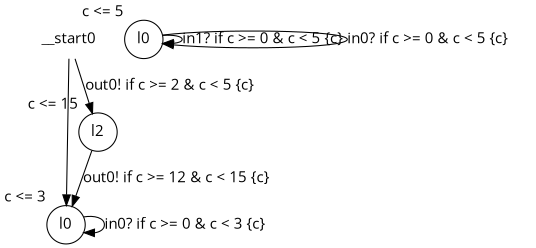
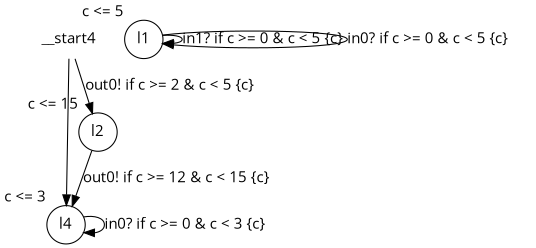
  digraph {
    fontname="Open Sans"
    node [fontname="Open Sans" shape=circle margin=0]
    edge [fontname="Open Sans"]
-   __start0 [shape=none margin=""]
-   n2 [label=l0 xlabel="c <= 3"]
+   __start0 [shape=none label=__start4 margin=""]
+   n2 [label=l4 xlabel="c <= 3"]
    n3 [label=l2 xlabel="c <= 15"]
-   n4 [label=l0 xlabel="c <= 5"]
+   n4 [label=l1 xlabel="c <= 5"]
    __start0 -> n2
    __start0 -> n3 [label="out0! if c >= 2 & c < 5 {c} "]
    n2 -> n2 [label="in0? if c >= 0 & c < 3 {c} "]
    n3 -> n2 [label="out0! if c >= 12 & c < 15 {c} "]
    n4 -> n4 [label="in1? if c >= 0 & c < 5 {c} "]
    n4 -> n4 [label="in0? if c >= 0 & c < 5 {c} "]
  }
